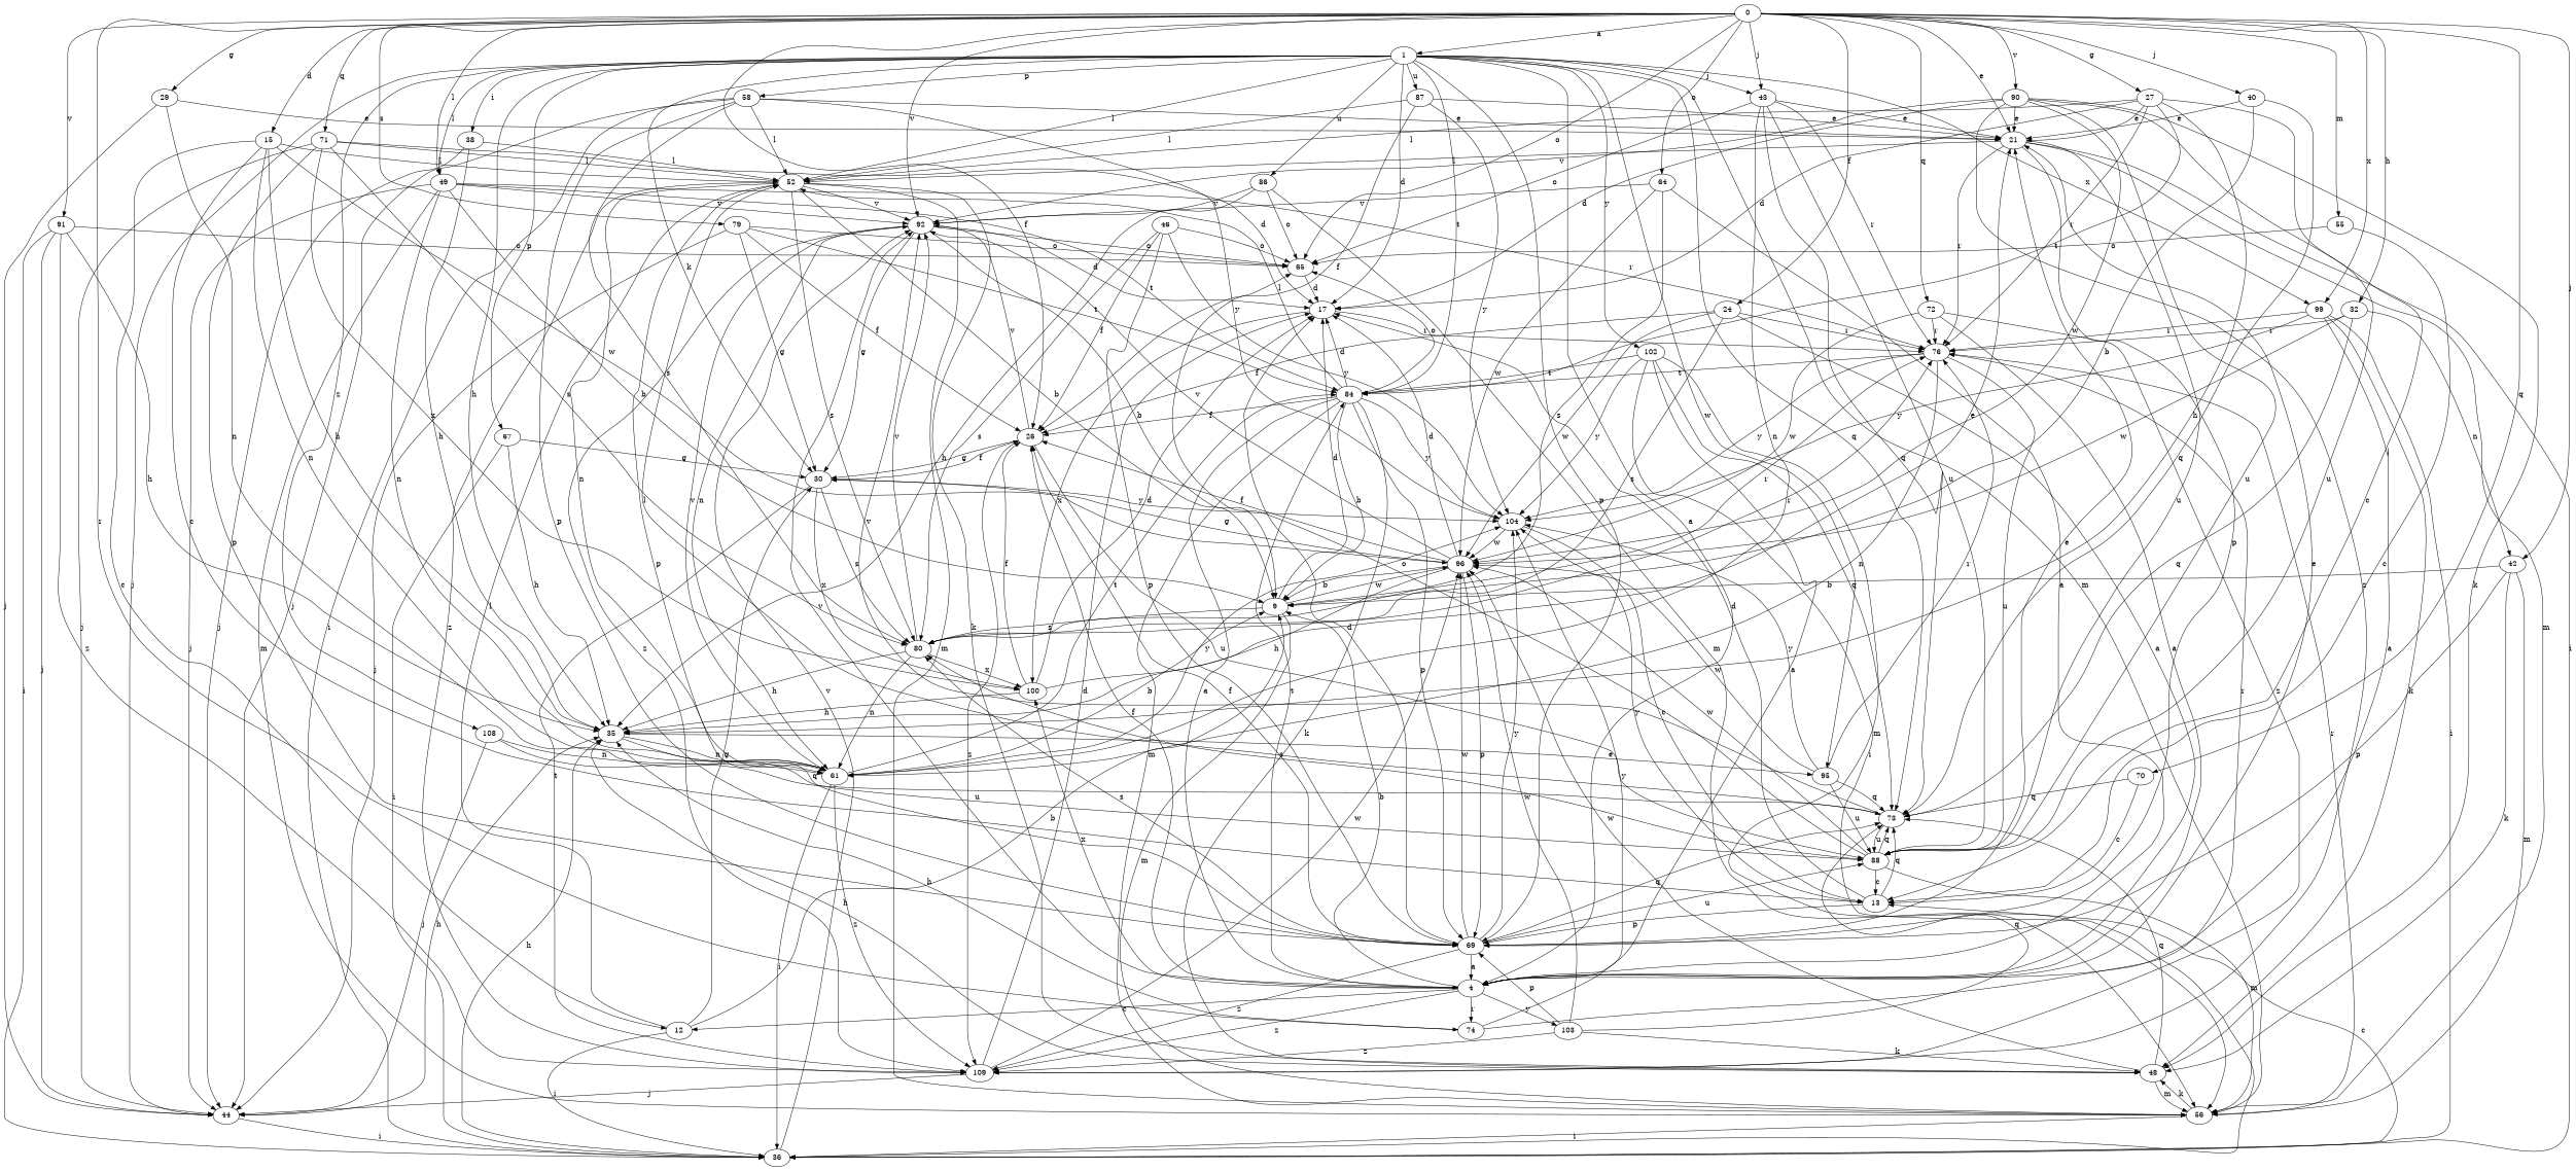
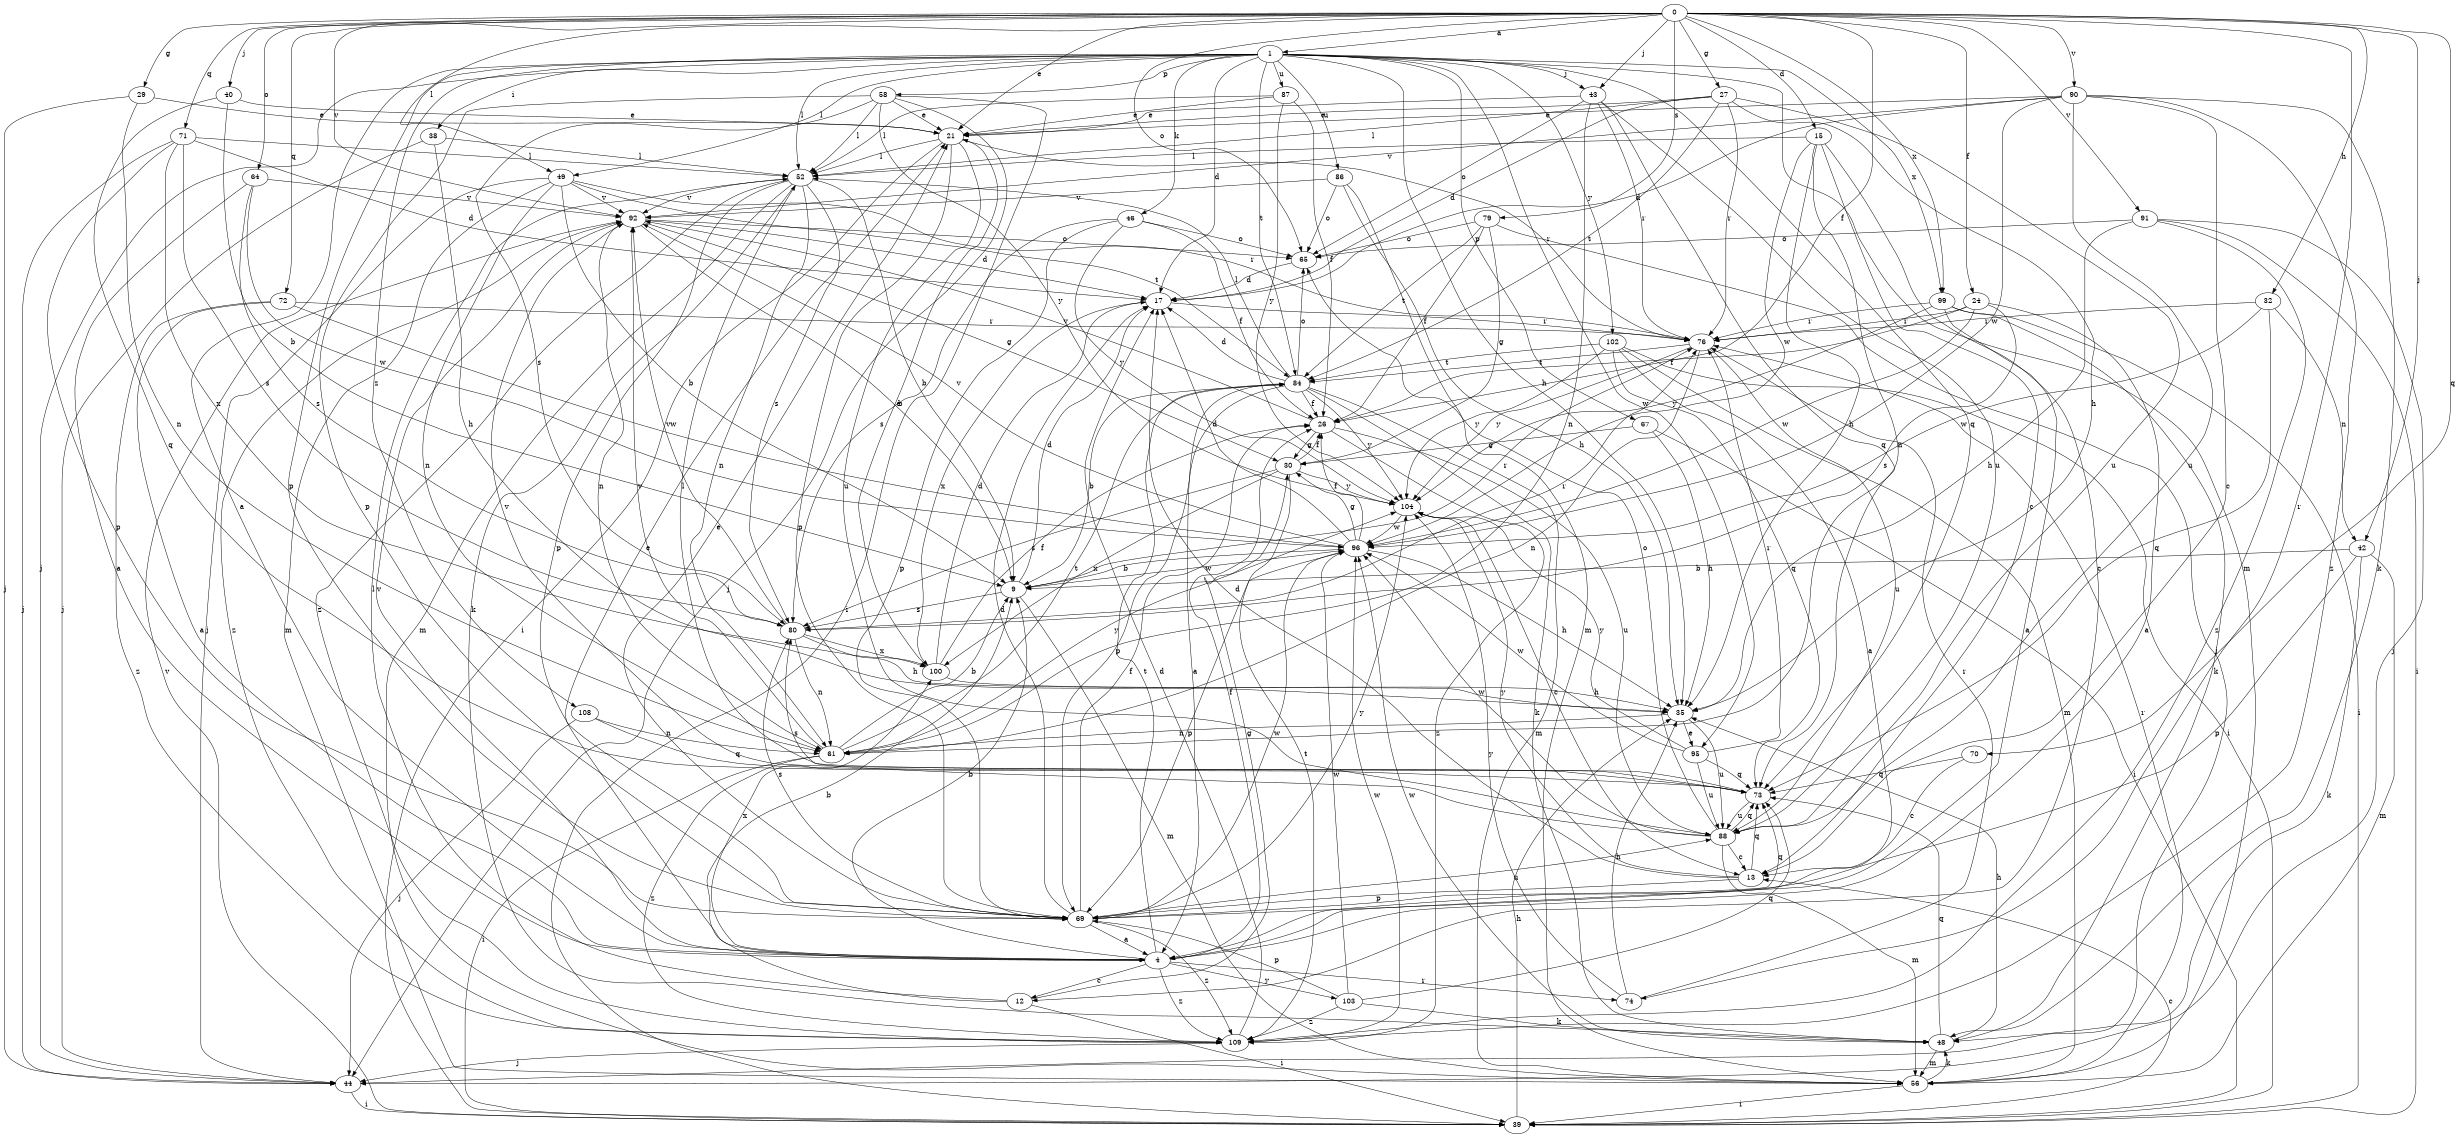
  strict digraph {
    0
    1
    15
    21
    24
    26
    27
    29
    32
    40
    42
    43
    49
-   55
    64
    65
    70
    71
    72
    74
    79
    90
    91
    92
    99
    4
    17
    35
    38
    44
    46
    52
    56
    67
    n35 [label=58]
    69
    73
    84
    86
    87
    95
    102
    108
    12
    96
    13
    61
    76
-   39 [label=36]
+   39
    88
    80
    109
    30
    9
    48
    100
    104
    103
    0 -> 1 [label=a]
    0 -> 15 [label=d]
    0 -> 21 [label=e]
    0 -> 24 [label=f]
    0 -> 26 [label=f]
    0 -> 27 [label=g]
    0 -> 29 [label=g]
    0 -> 32 [label=h]
    0 -> 40 [label=j]
    0 -> 42 [label=j]
    0 -> 43 [label=j]
    0 -> 49 [label=l]
-   0 -> 55 [label=m]
    0 -> 64 [label=o]
    0 -> 65 [label=o]
    0 -> 70 [label=q]
    0 -> 71 [label=q]
    0 -> 72 [label=q]
    0 -> 74 [label=r]
    0 -> 79 [label=s]
    0 -> 90 [label=v]
    0 -> 91 [label=v]
    0 -> 92 [label=v]
    0 -> 99 [label=x]
    1 -> 43 [label=j]
    1 -> 49 [label=l]
    1 -> 99 [label=x]
    1 -> 4 [label=a]
    1 -> 17 [label=d]
    1 -> 35 [label=h]
    1 -> 38 [label=i]
    1 -> 44 [label=j]
-   1 -> 30 [label=k]
+   1 -> 46 [label=k]
    1 -> 52 [label=l]
    1 -> 56 [label=m]
    1 -> 67 [label=p]
    1 -> n35 [label=p]
    1 -> 69 [label=p]
    1 -> 73 [label=q]
    1 -> 84 [label=t]
    1 -> 86 [label=u]
    1 -> 87 [label=u]
    1 -> 95 [label=w]
    1 -> 102 [label=y]
    1 -> 108 [label=z]
    15 -> 35 [label=h]
    15 -> 52 [label=l]
    15 -> 12 [label=c]
    15 -> 96 [label=w]
    15 -> 13 [label=c]
    15 -> 61 [label=n]
    21 -> 52 [label=l]
-   21 -> 56 [label=m]
    21 -> 69 [label=p]
    21 -> 76 [label=r]
    21 -> 39 [label=i]
    21 -> 88 [label=u]
    24 -> 26 [label=f]
    24 -> 4 [label=a]
    24 -> 96 [label=w]
    24 -> 76 [label=r]
    24 -> 80 [label=s]
    26 -> 92 [label=v]
    26 -> 88 [label=u]
    26 -> 109 [label=z]
    26 -> 30 [label=g]
    27 -> 21 [label=e]
    27 -> 17 [label=d]
    27 -> 35 [label=h]
    27 -> 52 [label=l]
    27 -> 84 [label=t]
    27 -> 76 [label=r]
    27 -> 88 [label=u]
    29 -> 21 [label=e]
    29 -> 44 [label=j]
    29 -> 61 [label=n]
    32 -> 42 [label=n]
    32 -> 73 [label=q]
    32 -> 96 [label=w]
    32 -> 76 [label=r]
    40 -> 21 [label=e]
    40 -> 73 [label=q]
    40 -> 9 [label=b]
    42 -> 56 [label=m]
    42 -> 69 [label=p]
    42 -> 9 [label=b]
    42 -> 48 [label=k]
    43 -> 21 [label=e]
    43 -> 65 [label=o]
    43 -> 73 [label=q]
    43 -> 61 [label=n]
    43 -> 76 [label=r]
    43 -> 88 [label=u]
    49 -> 92 [label=v]
    49 -> 44 [label=j]
    49 -> 56 [label=m]
    49 -> 84 [label=t]
    49 -> 61 [label=n]
    49 -> 76 [label=r]
    49 -> 9 [label=b]
-   55 -> 65 [label=o]
-   55 -> 13 [label=c]
    64 -> 92 [label=v]
    64 -> 4 [label=a]
    64 -> 96 [label=w]
    64 -> 80 [label=s]
    65 -> 17 [label=d]
    70 -> 73 [label=q]
    70 -> 13 [label=c]
    71 -> 17 [label=d]
    71 -> 44 [label=j]
    71 -> 52 [label=l]
    71 -> 69 [label=p]
    71 -> 80 [label=s]
    71 -> 100 [label=x]
    72 -> 4 [label=a]
    72 -> 96 [label=w]
    72 -> 76 [label=r]
    72 -> 109 [label=z]
    74 -> 35 [label=h]
    74 -> 76 [label=r]
    74 -> 104 [label=y]
    79 -> 26 [label=f]
    79 -> 65 [label=o]
    79 -> 44 [label=j]
    79 -> 84 [label=t]
    79 -> 30 [label=g]
    90 -> 21 [label=e]
    90 -> 92 [label=v]
    90 -> 17 [label=d]
    90 -> 96 [label=w]
    90 -> 13 [label=c]
    90 -> 88 [label=u]
    90 -> 109 [label=z]
    90 -> 48 [label=k]
    91 -> 65 [label=o]
    91 -> 35 [label=h]
    91 -> 44 [label=j]
    91 -> 39 [label=i]
    91 -> 109 [label=z]
    92 -> 65 [label=o]
    92 -> 17 [label=d]
    92 -> 61 [label=n]
    92 -> 109 [label=z]
    92 -> 30 [label=g]
    92 -> 9 [label=b]
    99 -> 4 [label=a]
    99 -> 76 [label=r]
    99 -> 39 [label=i]
    99 -> 48 [label=k]
    99 -> 104 [label=y]
    4 -> 21 [label=e]
    4 -> 26 [label=f]
    4 -> 74 [label=r]
    4 -> 92 [label=v]
    4 -> 84 [label=t]
    4 -> 12 [label=c]
    4 -> 109 [label=z]
    4 -> 9 [label=b]
    4 -> 100 [label=x]
    4 -> 103 [label=y]
    17 -> 76 [label=r]
    17 -> 100 [label=x]
    35 -> 95 [label=e]
    35 -> 61 [label=n]
    35 -> 88 [label=u]
    38 -> 35 [label=h]
    38 -> 44 [label=j]
    38 -> 52 [label=l]
-   44 -> 35 [label=h]
    44 -> 39 [label=i]
    46 -> 26 [label=f]
    46 -> 65 [label=o]
    46 -> 69 [label=p]
    46 -> 80 [label=s]
    46 -> 104 [label=y]
    52 -> 92 [label=v]
    52 -> 56 [label=m]
    52 -> 69 [label=p]
    52 -> 61 [label=n]
    52 -> 80 [label=s]
    52 -> 109 [label=z]
    52 -> 9 [label=b]
    52 -> 48 [label=k]
    56 -> 76 [label=r]
    56 -> 39 [label=i]
    56 -> 48 [label=k]
    67 -> 35 [label=h]
    67 -> 39 [label=i]
    67 -> 30 [label=g]
    n35 -> 21 [label=e]
    n35 -> 44 [label=j]
    n35 -> 52 [label=l]
    n35 -> 69 [label=p]
    n35 -> 39 [label=i]
    n35 -> 80 [label=s]
    n35 -> 104 [label=y]
    69 -> 21 [label=e]
    69 -> 26 [label=f]
    69 -> 4 [label=a]
    69 -> 17 [label=d]
    69 -> 73 [label=q]
    69 -> 96 [label=w]
    69 -> 88 [label=u]
    69 -> 80 [label=s]
    69 -> 109 [label=z]
    69 -> 104 [label=y]
    73 -> 92 [label=v]
    73 -> 52 [label=l]
    73 -> 88 [label=u]
    84 -> 26 [label=f]
    84 -> 65 [label=o]
    84 -> 4 [label=a]
    84 -> 17 [label=d]
    84 -> 52 [label=l]
    84 -> 56 [label=m]
    84 -> 69 [label=p]
    84 -> 9 [label=b]
    84 -> 48 [label=k]
    84 -> 104 [label=y]
    86 -> 65 [label=o]
    86 -> 92 [label=v]
    86 -> 35 [label=h]
    86 -> 56 [label=m]
    87 -> 21 [label=e]
    87 -> 26 [label=f]
    87 -> 52 [label=l]
    87 -> 104 [label=y]
    95 -> 73 [label=q]
    95 -> 96 [label=w]
    95 -> 76 [label=r]
    95 -> 88 [label=u]
    95 -> 104 [label=y]
    102 -> 4 [label=a]
    102 -> 56 [label=m]
    102 -> 73 [label=q]
    102 -> 84 [label=t]
    102 -> 39 [label=i]
    102 -> 104 [label=y]
    108 -> 44 [label=j]
    108 -> 73 [label=q]
    108 -> 61 [label=n]
    12 -> 52 [label=l]
    12 -> 39 [label=i]
    12 -> 30 [label=g]
    12 -> 9 [label=b]
    96 -> 26 [label=f]
    96 -> 92 [label=v]
    96 -> 17 [label=d]
    96 -> 35 [label=h]
    96 -> 69 [label=p]
    96 -> 30 [label=g]
    96 -> 9 [label=b]
    13 -> 17 [label=d]
    13 -> 69 [label=p]
    13 -> 73 [label=q]
    13 -> 104 [label=y]
    61 -> 92 [label=v]
    61 -> 84 [label=t]
    61 -> 39 [label=i]
    61 -> 109 [label=z]
    61 -> 9 [label=b]
    61 -> 104 [label=y]
    76 -> 84 [label=t]
    76 -> 61 [label=n]
    76 -> 88 [label=u]
    76 -> 104 [label=y]
    39 -> 92 [label=v]
    39 -> 35 [label=h]
    39 -> 13 [label=c]
    88 -> 65 [label=o]
    88 -> 56 [label=m]
    88 -> 73 [label=q]
    88 -> 96 [label=w]
    88 -> 13 [label=c]
    88 -> 80 [label=s]
    80 -> 92 [label=v]
    80 -> 35 [label=h]
    80 -> 61 [label=n]
    80 -> 76 [label=r]
    80 -> 100 [label=x]
    109 -> 17 [label=d]
    109 -> 44 [label=j]
    109 -> 96 [label=w]
    30 -> 26 [label=f]
    30 -> 80 [label=s]
    30 -> 109 [label=t]
    30 -> 100 [label=x]
    30 -> 104 [label=y]
    9 -> 17 [label=d]
    9 -> 56 [label=m]
    9 -> 96 [label=w]
    9 -> 76 [label=r]
    9 -> 80 [label=s]
    48 -> 35 [label=h]
    48 -> 56 [label=m]
    48 -> 73 [label=q]
    48 -> 96 [label=w]
    100 -> 21 [label=e]
    100 -> 26 [label=f]
    100 -> 17 [label=d]
    100 -> 35 [label=h]
    104 -> 96 [label=w]
    104 -> 13 [label=c]
    103 -> 69 [label=p]
    103 -> 73 [label=q]
    103 -> 96 [label=w]
    103 -> 109 [label=z]
    103 -> 48 [label=k]
  }
